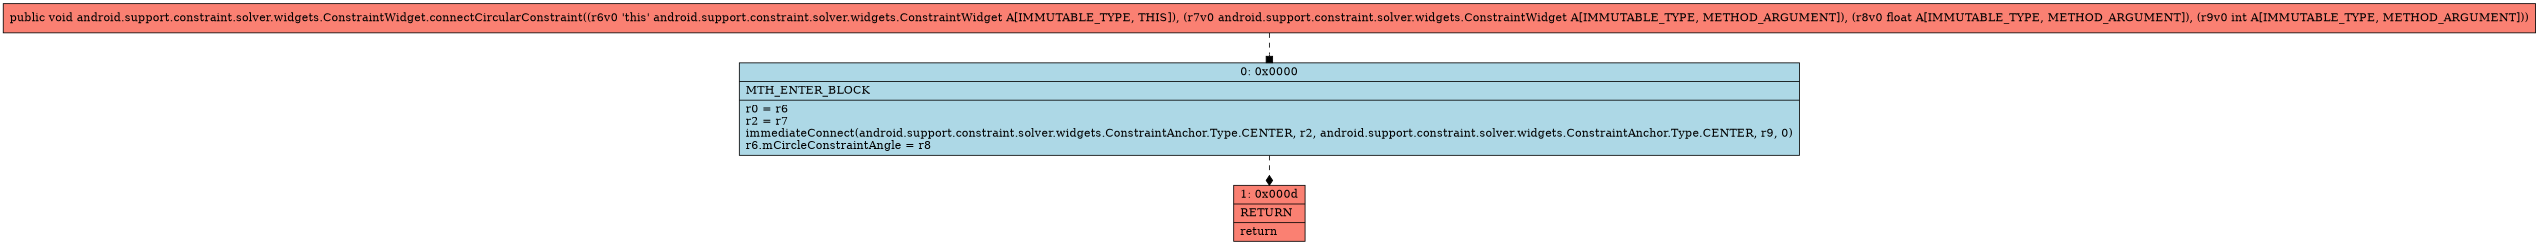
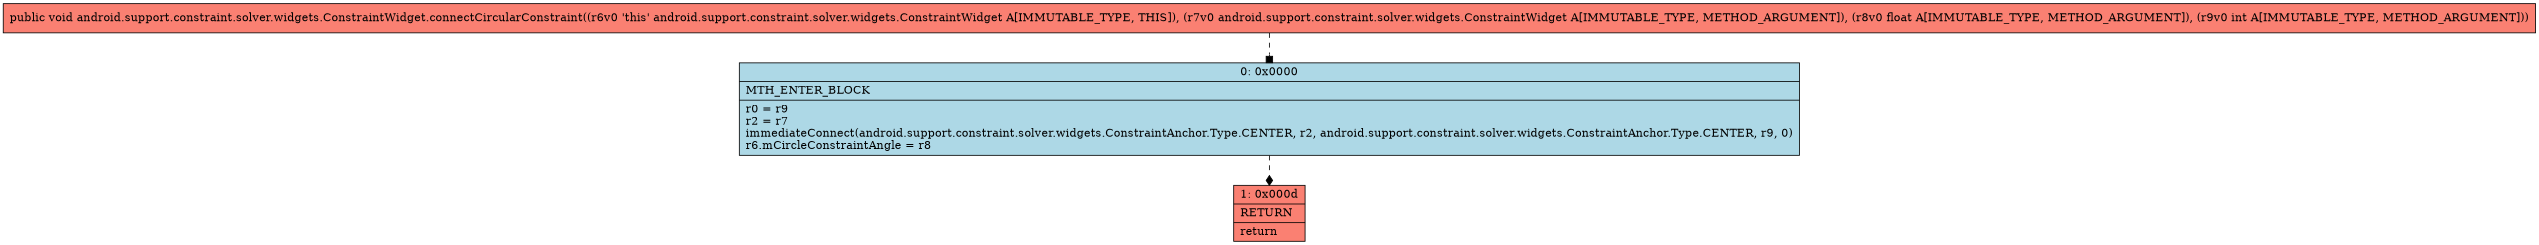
  digraph {
    node [shape=record style=filled fillcolor=salmon]
    edge [style=dashed]
-   n1 [label="{0\:\ 0x0000|MTH_ENTER_BLOCK\l|r0 = r6\lr2 = r7\limmediateConnect(android.support.constraint.solver.widgets.ConstraintAnchor.Type.CENTER, r2, android.support.constraint.solver.widgets.ConstraintAnchor.Type.CENTER, r9, 0)\lr6.mCircleConstraintAngle = r8\l}" fillcolor=lightblue]
+   n1 [label="{0\:\ 0x0000|MTH_ENTER_BLOCK\l|r0 = r9\lr2 = r7\limmediateConnect(android.support.constraint.solver.widgets.ConstraintAnchor.Type.CENTER, r2, android.support.constraint.solver.widgets.ConstraintAnchor.Type.CENTER, r9, 0)\lr6.mCircleConstraintAngle = r8\l}" fillcolor=lightblue]
    n2 [label="{1\:\ 0x000d|RETURN\l|return\l}"]
    n3 [label="{public void android.support.constraint.solver.widgets.ConstraintWidget.connectCircularConstraint((r6v0 'this' android.support.constraint.solver.widgets.ConstraintWidget A[IMMUTABLE_TYPE, THIS]), (r7v0 android.support.constraint.solver.widgets.ConstraintWidget A[IMMUTABLE_TYPE, METHOD_ARGUMENT]), (r8v0 float A[IMMUTABLE_TYPE, METHOD_ARGUMENT]), (r9v0 int A[IMMUTABLE_TYPE, METHOD_ARGUMENT])) }"]
    n1 -> n2 [arrowhead=diamond]
    n3 -> n1 [arrowhead=box]
  }
